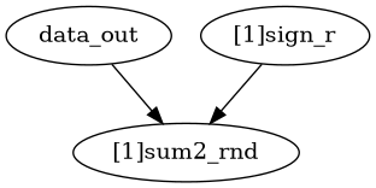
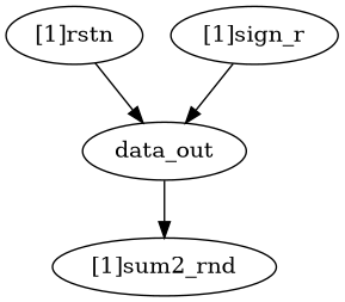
  strict digraph {
    node [complexity=1]
+   "[1]rstn" [importance=0.0692114769313 rank=0.0692114769313]
    data_out [complexity=0 importance=0.0205865350347 rank=0.0]
    "[1]sum2_rnd" [complexity=4 importance=0.0600118982392 rank=0.0150029745598]
    "[1]sign_r" [importance=0.0512331096745 rank=0.0512331096745]
+   "[1]rstn" -> data_out
    data_out -> "[1]sum2_rnd"
-   "[1]sign_r" -> "[1]sum2_rnd"
+   "[1]sign_r" -> data_out
  }
